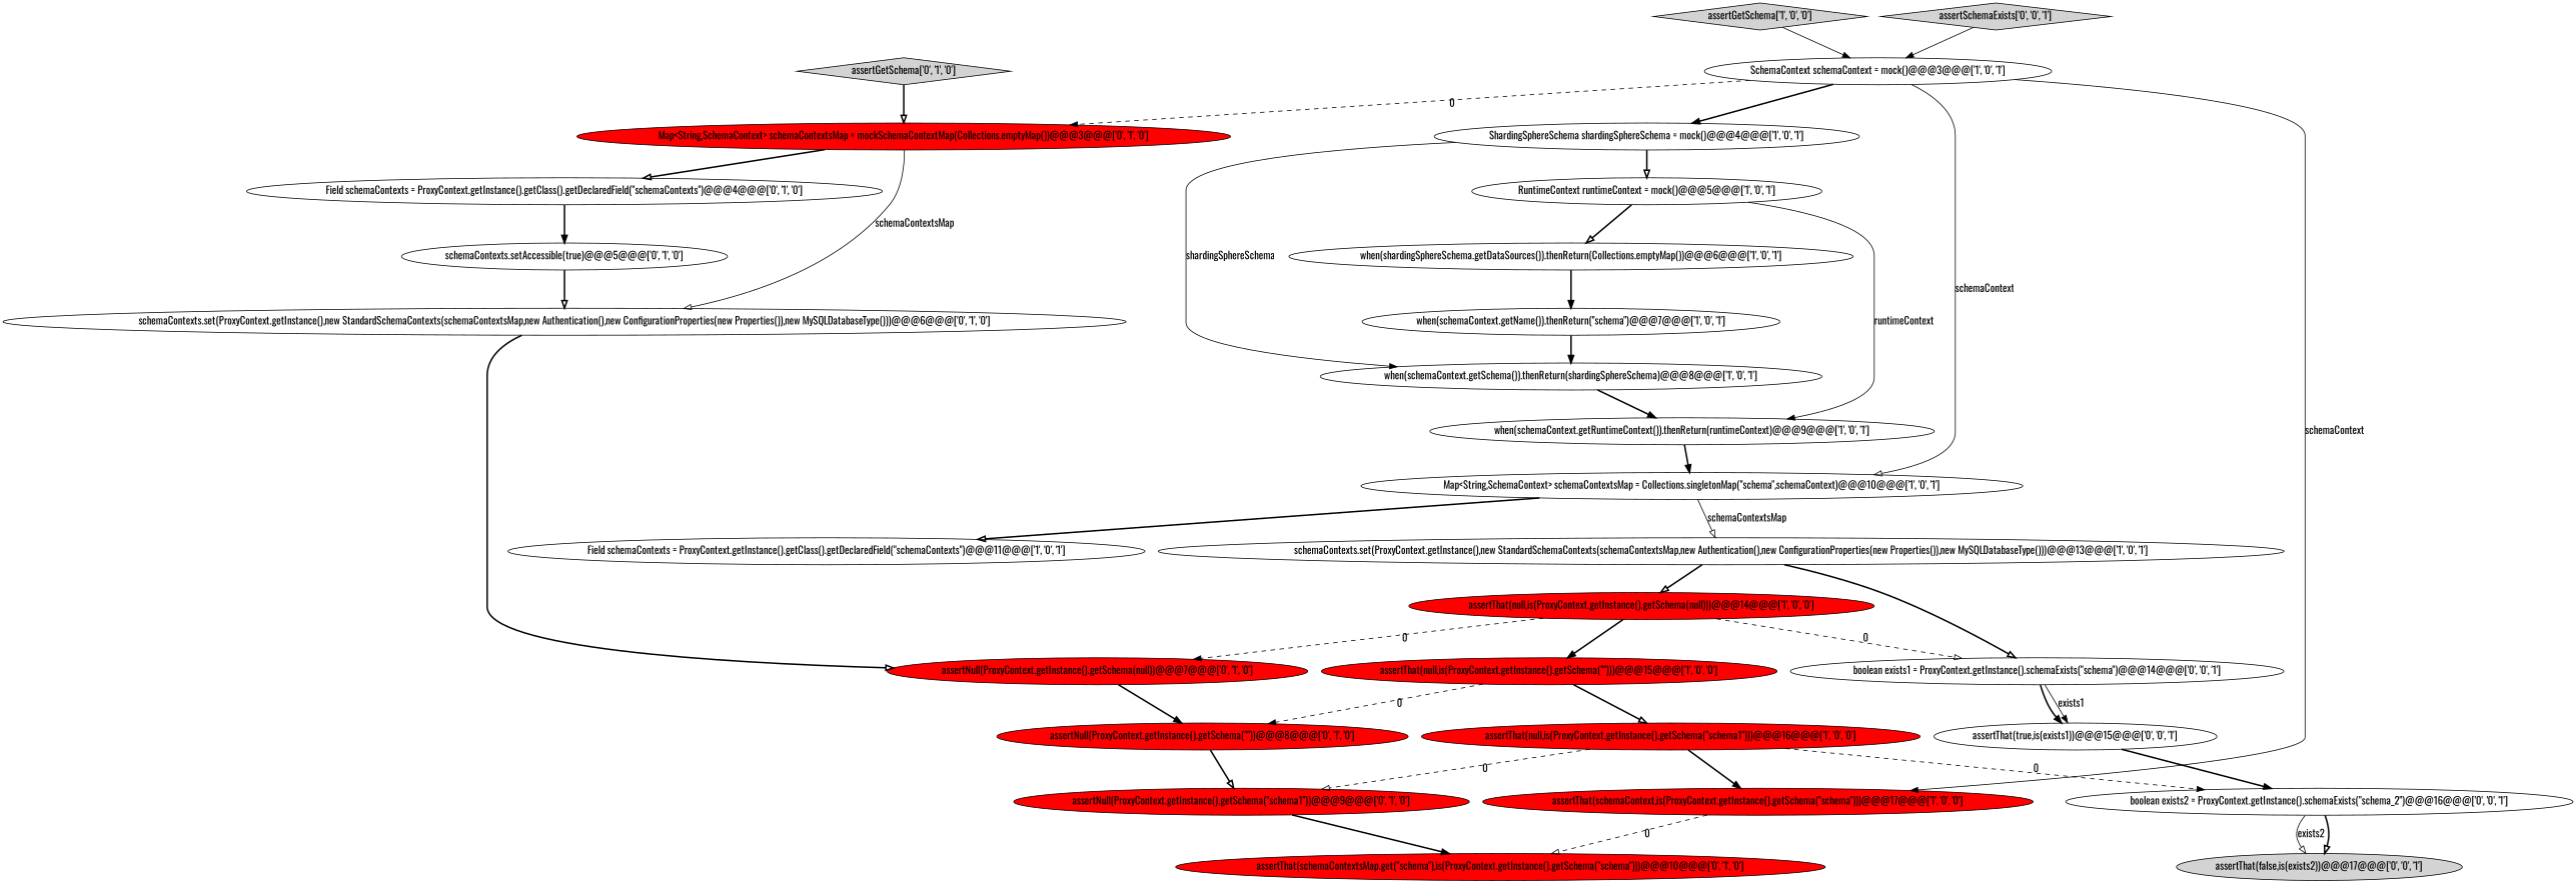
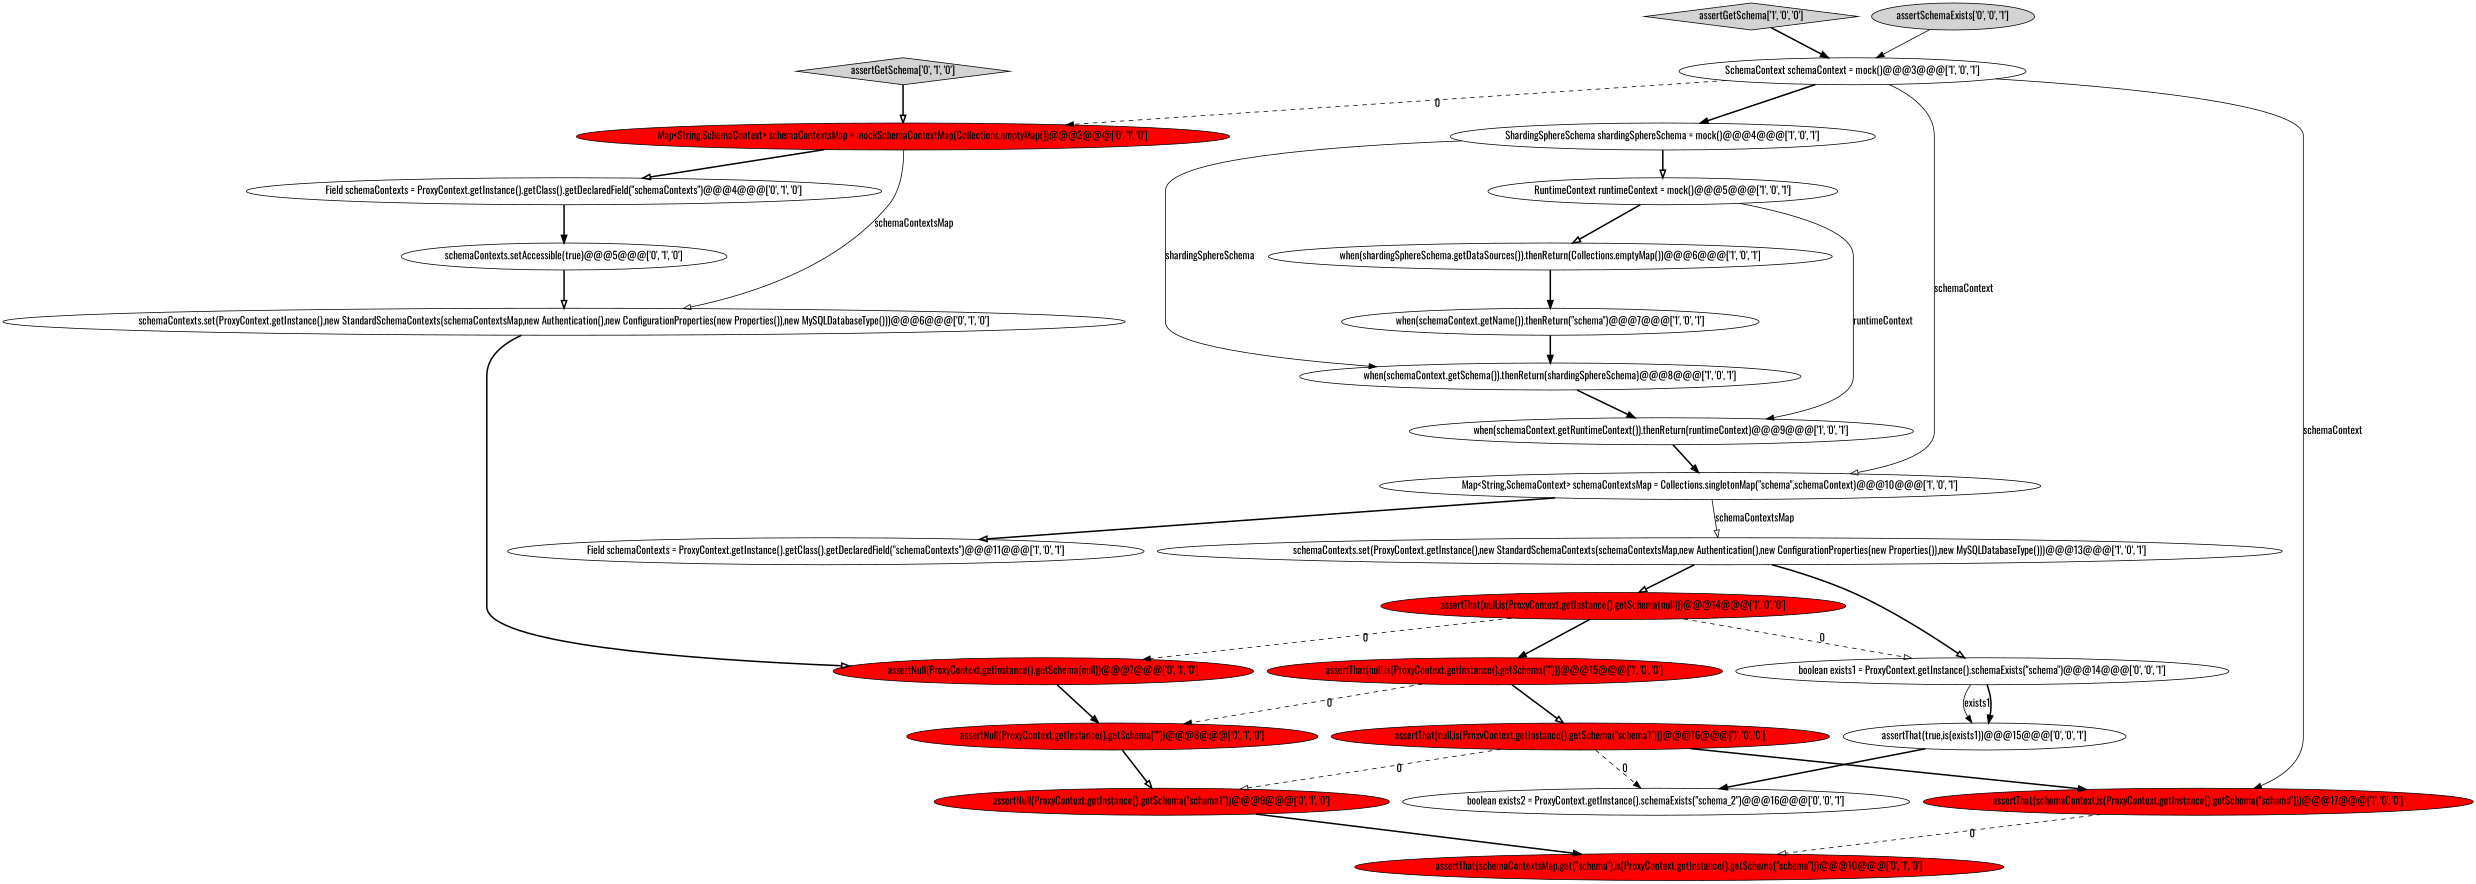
  digraph {
    fontname=Oswald
    node [fillcolor=white fontname=Oswald shape=ellipse style=filled]
    edge [arrowhead=normal fontname=Oswald style=bold]
    n1 [fillcolor=red label="assertThat(null,is(ProxyContext.getInstance().getSchema(\"\")))@@@15@@@['1', '0', '0']"]
    n2 [fillcolor=red label="assertNull(ProxyContext.getInstance().getSchema(\"\"))@@@8@@@['0', '1', '0']"]
    n3 [fillcolor=red label="assertThat(null,is(ProxyContext.getInstance().getSchema(\"schema1\")))@@@16@@@['1', '0', '0']"]
    n4 [fillcolor=red label="assertNull(ProxyContext.getInstance().getSchema(\"schema1\"))@@@9@@@['0', '1', '0']"]
    n5 [label="boolean exists2 = ProxyContext.getInstance().schemaExists(\"schema_2\")@@@16@@@['0', '0', '1']"]
    n6 [fillcolor=red label="assertThat(schemaContext,is(ProxyContext.getInstance().getSchema(\"schema\")))@@@17@@@['1', '0', '0']"]
    n7 [label="schemaContexts.set(ProxyContext.getInstance(),new StandardSchemaContexts(schemaContextsMap,new Authentication(),new ConfigurationProperties(new Properties()),new MySQLDatabaseType()))@@@13@@@['1', '0', '1']"]
    n8 [label="boolean exists1 = ProxyContext.getInstance().schemaExists(\"schema\")@@@14@@@['0', '0', '1']"]
    n9 [fillcolor=red label="assertThat(null,is(ProxyContext.getInstance().getSchema(null)))@@@14@@@['1', '0', '0']"]
    n10 [label="Field schemaContexts = ProxyContext.getInstance().getClass().getDeclaredField(\"schemaContexts\")@@@11@@@['1', '0', '1']"]
    n11 [fillcolor=red label="assertNull(ProxyContext.getInstance().getSchema(null))@@@7@@@['0', '1', '0']"]
    n12 [fillcolor=red label="Map<String,SchemaContext> schemaContextsMap = mockSchemaContextMap(Collections.emptyMap())@@@3@@@['0', '1', '0']"]
    n13 [label="Field schemaContexts = ProxyContext.getInstance().getClass().getDeclaredField(\"schemaContexts\")@@@4@@@['0', '1', '0']"]
    n14 [label="schemaContexts.set(ProxyContext.getInstance(),new StandardSchemaContexts(schemaContextsMap,new Authentication(),new ConfigurationProperties(new Properties()),new MySQLDatabaseType()))@@@6@@@['0', '1', '0']"]
    n15 [label="schemaContexts.setAccessible(true)@@@5@@@['0', '1', '0']"]
    n16 [label="assertThat(true,is(exists1))@@@15@@@['0', '0', '1']"]
    n17 [fillcolor=lightgray label="assertGetSchema['1', '0', '0']" shape=diamond]
    n18 [label="SchemaContext schemaContext = mock()@@@3@@@['1', '0', '1']"]
    n19 [label="ShardingSphereSchema shardingSphereSchema = mock()@@@4@@@['1', '0', '1']"]
    n20 [label="Map<String,SchemaContext> schemaContextsMap = Collections.singletonMap(\"schema\",schemaContext)@@@10@@@['1', '0', '1']"]
    n21 [label="RuntimeContext runtimeContext = mock()@@@5@@@['1', '0', '1']"]
    n22 [label="when(shardingSphereSchema.getDataSources()).thenReturn(Collections.emptyMap())@@@6@@@['1', '0', '1']"]
    n23 [label="when(schemaContext.getRuntimeContext()).thenReturn(runtimeContext)@@@9@@@['1', '0', '1']"]
    n24 [label="when(schemaContext.getName()).thenReturn(\"schema\")@@@7@@@['1', '0', '1']"]
    n25 [label="when(schemaContext.getSchema()).thenReturn(shardingSphereSchema)@@@8@@@['1', '0', '1']"]
-   n26 [fillcolor=lightgray label="assertThat(false,is(exists2))@@@17@@@['0', '0', '1']"]
    n27 [fillcolor=red label="assertThat(schemaContextsMap.get(\"schema\"),is(ProxyContext.getInstance().getSchema(\"schema\")))@@@10@@@['0', '1', '0']"]
    n28 [fillcolor=lightgray label="assertGetSchema['0', '1', '0']" shape=diamond]
-   n29 [fillcolor=lightgray label="assertSchemaExists['0', '0', '1']" shape=diamond]
+   n29 [fillcolor=lightgray label="assertSchemaExists['0', '0', '1']"]
    n1 -> n2 [label=0 style=dashed]
    n1 -> n3 [arrowhead=onormal]
    n2 -> n4 [arrowhead=onormal]
    n3 -> n4 [arrowhead=onormal label=0 style=dashed]
    n3 -> n5 [label=0 style=dashed]
    n3 -> n6
    n4 -> n27
-   n5 -> n26 [arrowhead=onormal]
-   n5 -> n26 [arrowhead=onormal label=exists2 style=solid]
    n6 -> n27 [arrowhead=onormal label=0 style=dashed]
    n7 -> n8 [arrowhead=onormal]
    n7 -> n9 [arrowhead=onormal]
    n8 -> n16 [label=exists1 style=solid]
    n8 -> n16
    n9 -> n1
    n9 -> n8 [arrowhead=onormal label=0 style=dashed]
    n9 -> n11 [label=0 style=dashed]
    n11 -> n2
    n12 -> n13 [arrowhead=onormal]
    n12 -> n14 [arrowhead=onormal label=schemaContextsMap style=solid]
    n13 -> n15
    n14 -> n11 [arrowhead=onormal]
    n15 -> n14 [arrowhead=onormal]
    n16 -> n5
-   n17 -> n18 [style=solid]
+   n17 -> n18
    n18 -> n6 [label=schemaContext style=solid]
    n18 -> n12 [label=0 style=dashed]
    n18 -> n19
    n18 -> n20 [arrowhead=onormal label=schemaContext style=solid]
    n19 -> n21 [arrowhead=onormal]
    n19 -> n25 [label=shardingSphereSchema style=solid]
    n20 -> n7 [arrowhead=onormal label=schemaContextsMap style=solid]
    n20 -> n10 [arrowhead=onormal]
    n21 -> n22 [arrowhead=onormal]
    n21 -> n23 [label=runtimeContext style=solid]
    n22 -> n24
    n23 -> n20
    n24 -> n25
    n25 -> n23
    n28 -> n12 [arrowhead=onormal]
    n29 -> n18 [style=solid]
  }
